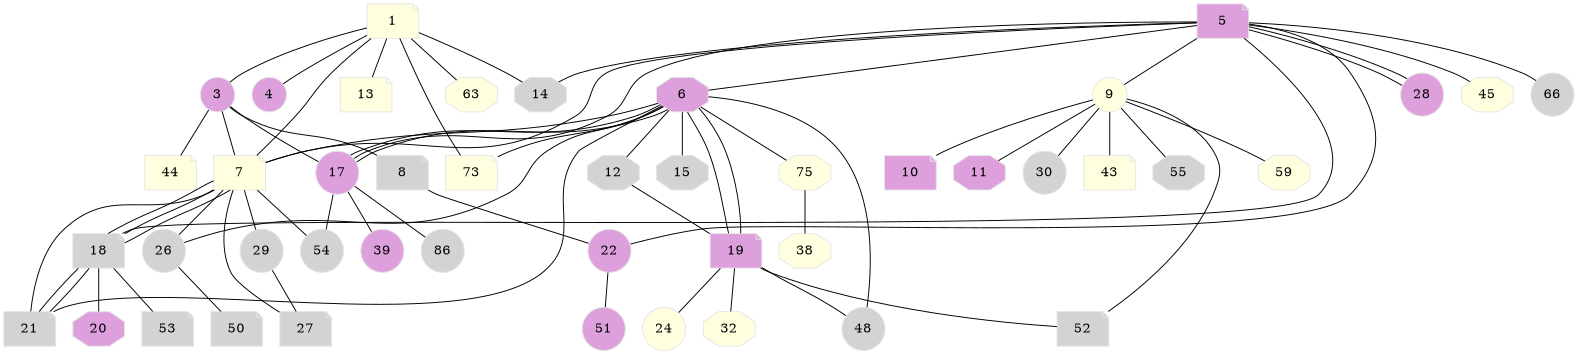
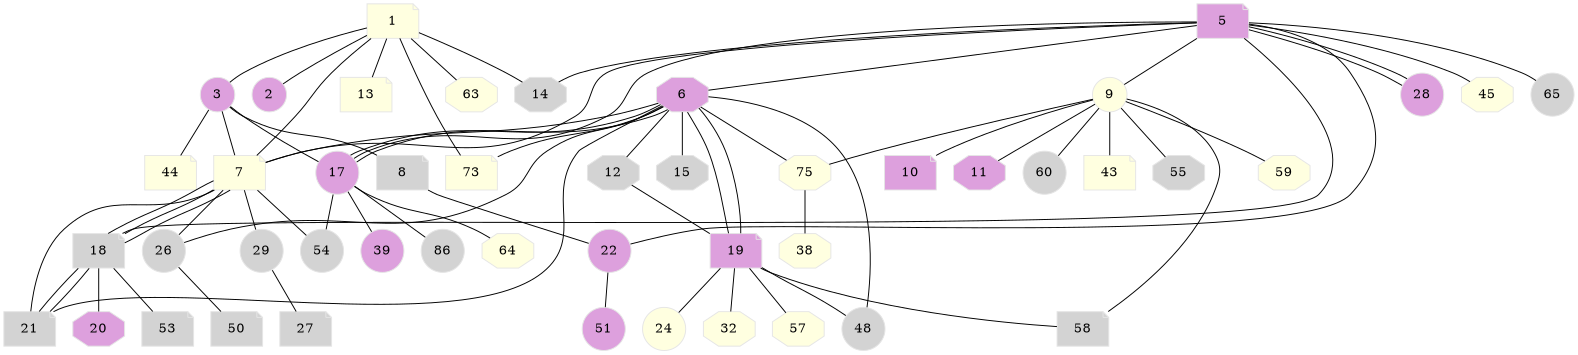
  graph {
    node [color=gray90 fillcolor=lightgrey shape=note style=filled]
    1 [fillcolor=lightyellow super="+2"]
    3 [fillcolor=plum shape=circle super="+36"]
-   4 [fillcolor=plum shape=circle]
+   4 [fillcolor=plum shape=circle label=2]
    7 [fillcolor=lightyellow super="+16"]
    13 [fillcolor=lightyellow super="+46"]
    n6 [fillcolor=lightyellow label=73]
    63 [fillcolor=lightyellow shape=octagon]
    14 [shape=octagon]
    17 [fillcolor=plum shape=circle super="+23"]
    44 [fillcolor=lightyellow]
    8 [super="+34"]
    5 [fillcolor=plum super="+40"]
    6 [fillcolor=plum shape=octagon super="+52"]
    9 [fillcolor=lightyellow shape=circle super="+62"]
    18 [super="+60"]
    22 [fillcolor=plum shape=circle]
    28 [fillcolor=plum shape=circle]
    45 [fillcolor=lightyellow shape=octagon]
-   65 [shape=circle label=66]
+   65 [shape=circle]
    21 [super="+25"]
    26 [shape=circle super="+61"]
    27 [super="+41"]
    29 [shape=circle]
    54 [shape=circle]
    39 [fillcolor=plum shape=circle]
    n26 [label=86 shape=circle]
+   64 [fillcolor=lightyellow shape=octagon]
    12 [shape=octagon super="+47"]
    15 [shape=octagon]
    19 [fillcolor=plum super="+31"]
    n31 [fillcolor=lightyellow label=75 shape=octagon]
    48 [shape=circle]
    10 [fillcolor=plum super="+42"]
    11 [fillcolor=plum shape=octagon]
-   30 [shape=circle]
+   30 [shape=circle label=60]
    43 [fillcolor=lightyellow]
    55 [shape=octagon]
-   58 [label=52]
+   58
    59 [fillcolor=lightyellow shape=octagon]
    20 [fillcolor=plum shape=octagon]
    53
    51 [fillcolor=plum shape=circle]
    24 [fillcolor=lightyellow shape=circle]
    32 [fillcolor=lightyellow shape=octagon]
+   57 [fillcolor=lightyellow shape=octagon]
    50
    38 [fillcolor=lightyellow shape=octagon super="+49"]
    1 -- 3
    1 -- 4
    1 -- 7 [weight=2]
    1 -- 13
    1 -- n6
    1 -- 63
    1 -- 14 [weight=3]
    3 -- 7
    3 -- 17
    3 -- 44
    3 -- 8
    7 -- 18
    7 -- 18
    7 -- 18
    7 -- 21
    7 -- 26
-   7 -- 27
    7 -- 29
    7 -- 54
    17 -- 54
    17 -- 39
    17 -- n26
+   17 -- 64
    8 -- 22
    5 -- 7
    5 -- 14
    5 -- 17 [weight=2]
    5 -- 6
    5 -- 9
    5 -- 18
    5 -- 22
    5 -- 28
    5 -- 28
    5 -- 45
    5 -- 65
    6 -- 7
    6 -- n6
    6 -- 17
    6 -- 17
    6 -- 21
    6 -- 26
    6 -- 12
    6 -- 15
    6 -- 19
    6 -- 19
    6 -- n31
    6 -- 48
+   9 -- n31
    9 -- 10
    9 -- 11
    9 -- 30
    9 -- 43
    9 -- 55
    9 -- 58
    9 -- 59
    18 -- 21
    18 -- 21
    18 -- 20
    18 -- 53
    22 -- 51
    26 -- 50
    29 -- 27
    12 -- 19
    19 -- 48
    19 -- 58
    19 -- 24
    19 -- 32
+   19 -- 57
    n31 -- 38
  }
